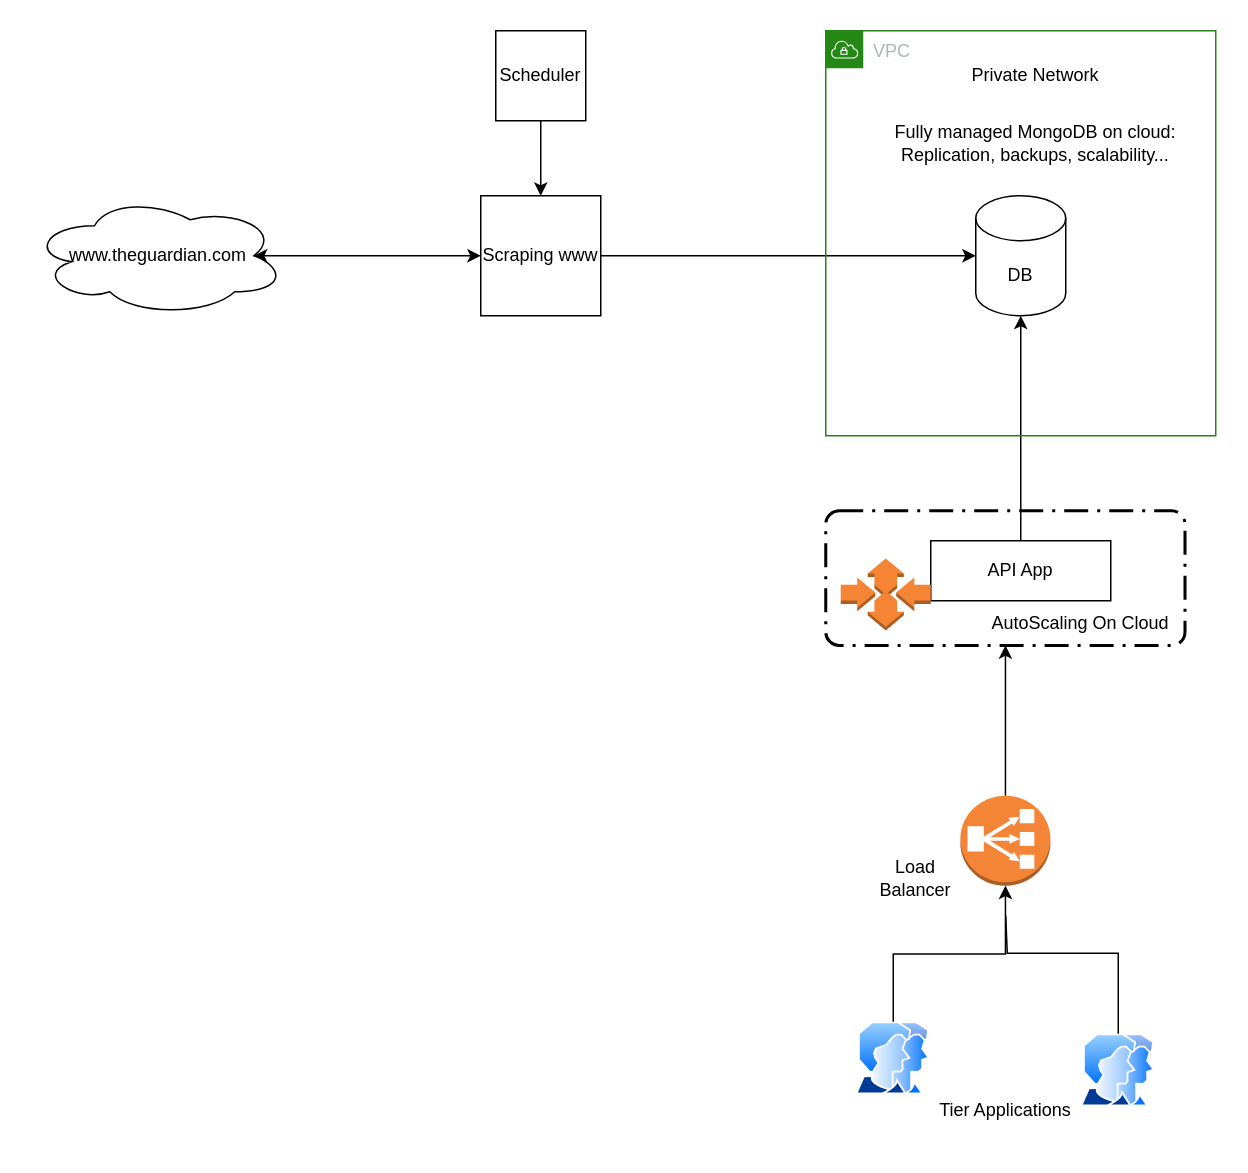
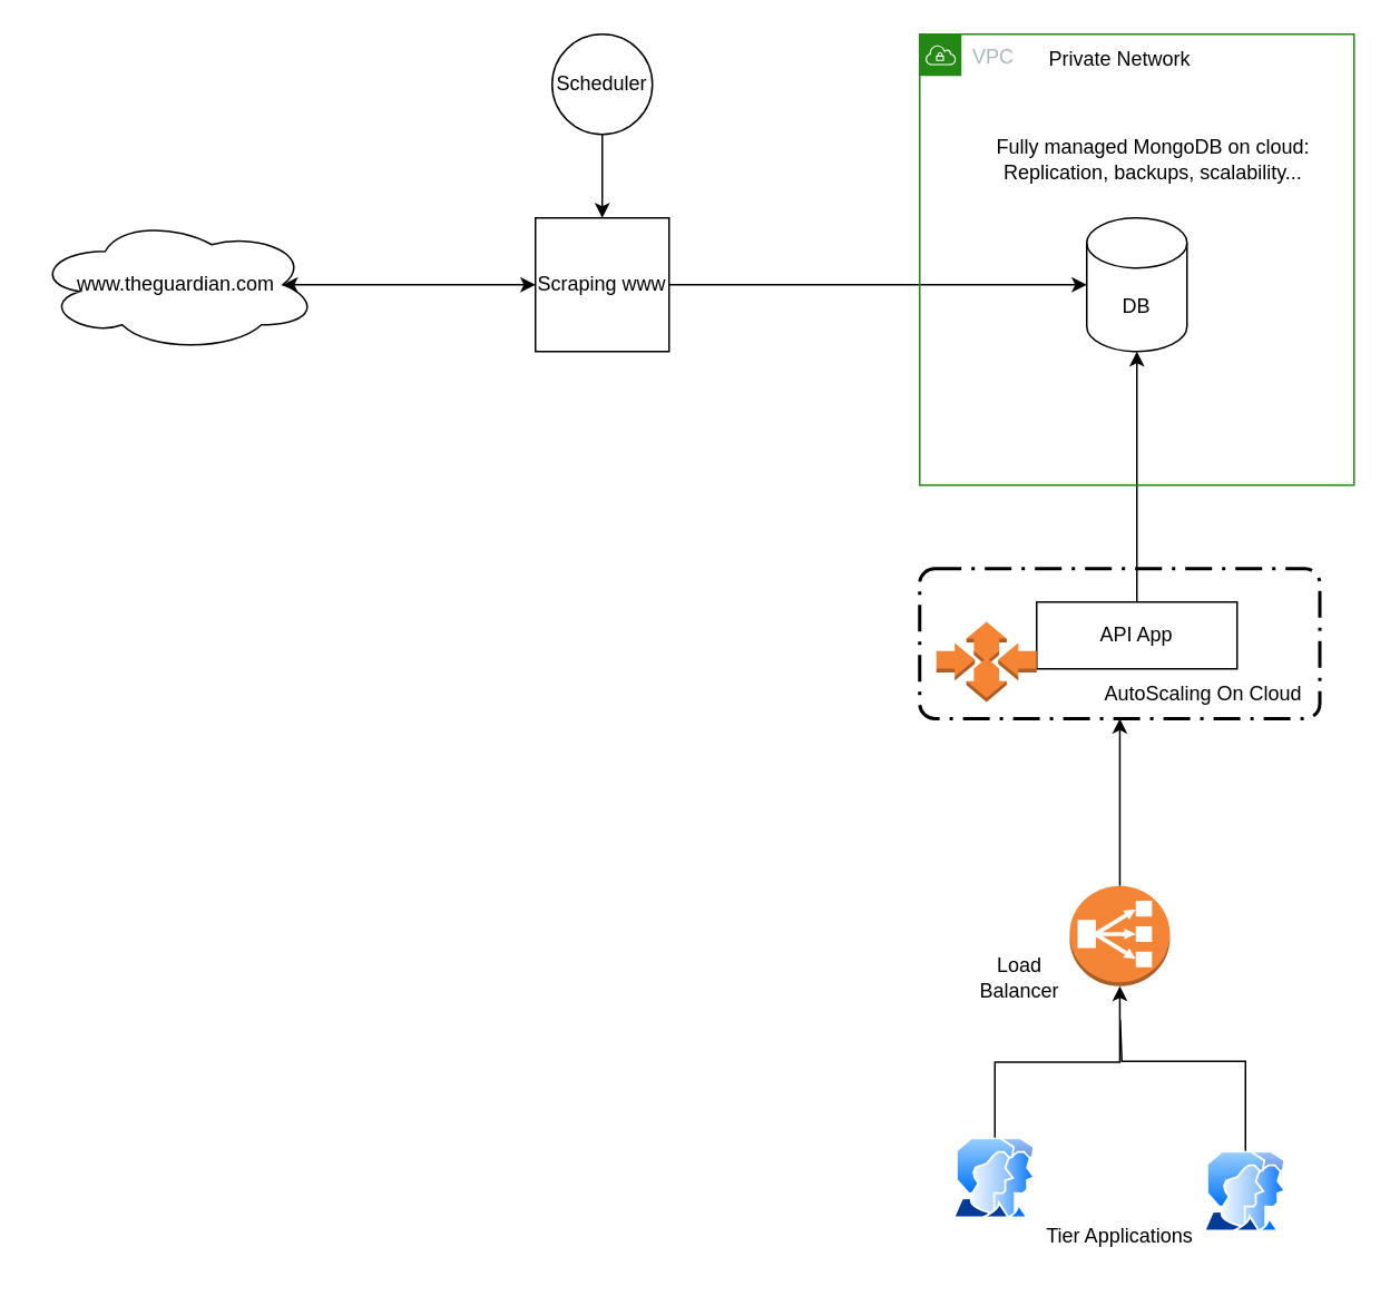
  <mxCell id="0" />
  <mxCell id="1" parent="0" />
  <mxCell id="2" style="edgeStyle=orthogonalEdgeStyle;rounded=0;orthogonalLoop=1;jettySize=auto;html=1;exitX=1;exitY=0.5;exitDx=0;exitDy=0;entryX=0;entryY=0.5;entryDx=0;entryDy=0;entryPerimeter=0;" parent="1" source="3" target="7" edge="1"><mxGeometry relative="1" as="geometry" /></mxCell>
  <mxCell id="3" value="Scraping www" style="whiteSpace=wrap;html=1;aspect=fixed;" parent="1" vertex="1"><mxGeometry x="320" y="130" width="80" height="80" as="geometry" /></mxCell>
  <mxCell id="4" style="edgeStyle=orthogonalEdgeStyle;rounded=0;orthogonalLoop=1;jettySize=auto;html=1;entryX=0;entryY=0.5;entryDx=0;entryDy=0;exitX=0.875;exitY=0.5;exitDx=0;exitDy=0;exitPerimeter=0;startArrow=classic;startFill=1;" parent="1" source="5" target="3" edge="1"><mxGeometry relative="1" as="geometry"><mxPoint x="280" y="60" as="targetPoint" /></mxGeometry></mxCell>
  <mxCell id="5" value="www.theguardian.com" style="ellipse;shape=cloud;whiteSpace=wrap;html=1;" parent="1" vertex="1"><mxGeometry x="20" y="130" width="170" height="80" as="geometry" /></mxCell>
  <mxCell id="6" style="edgeStyle=orthogonalEdgeStyle;rounded=0;orthogonalLoop=1;jettySize=auto;html=1;endArrow=none;endFill=0;startArrow=classic;startFill=1;" parent="1" source="7" target="11" edge="1"><mxGeometry relative="1" as="geometry" /></mxCell>
  <mxCell id="7" value="DB" style="shape=cylinder3;whiteSpace=wrap;html=1;boundedLbl=1;backgroundOutline=1;size=15;" parent="1" vertex="1"><mxGeometry x="650" y="130" width="60" height="80" as="geometry" /></mxCell>
  <mxCell id="8" value="Fully managed MongoDB on cloud:&lt;br&gt;Replication, backups, scalability..." style="text;html=1;strokeColor=none;fillColor=none;align=center;verticalAlign=middle;whiteSpace=wrap;rounded=0;" parent="1" vertex="1"><mxGeometry x="580" y="80" width="220" height="30" as="geometry" /></mxCell>
  <mxCell id="9" style="edgeStyle=orthogonalEdgeStyle;rounded=0;orthogonalLoop=1;jettySize=auto;html=1;entryX=0.5;entryY=0;entryDx=0;entryDy=0;" parent="1" source="10" target="3" edge="1"><mxGeometry relative="1" as="geometry" /></mxCell>
- <mxCell id="10" value="Scheduler" style="whiteSpace=wrap;html=1;aspect=fixed;" parent="1" vertex="1"><mxGeometry x="330" y="20" width="60" height="60" as="geometry" /></mxCell>
+ <mxCell id="10" value="Scheduler" style="ellipse;whiteSpace=wrap;html=1;aspect=fixed;" parent="1" vertex="1"><mxGeometry x="330" y="20" width="60" height="60" as="geometry" /></mxCell>
  <mxCell id="11" value="API App" style="rounded=0;whiteSpace=wrap;html=1;" parent="1" vertex="1"><mxGeometry x="620" y="360" width="120" height="40" as="geometry" /></mxCell>
  <mxCell id="12" value="" style="outlineConnect=0;dashed=0;verticalLabelPosition=bottom;verticalAlign=top;align=center;html=1;shape=mxgraph.aws3.auto_scaling;fillColor=#F58534;gradientColor=none;" parent="1" vertex="1"><mxGeometry x="560" y="371.75" width="60" height="48" as="geometry" /></mxCell>
  <mxCell id="13" value="" style="rounded=1;arcSize=10;dashed=1;fillColor=none;gradientColor=none;dashPattern=8 3 1 3;strokeWidth=2;" parent="1" vertex="1"><mxGeometry x="550" y="340" width="239.5" height="89.75" as="geometry" /></mxCell>
  <mxCell id="14" style="edgeStyle=orthogonalEdgeStyle;rounded=0;orthogonalLoop=1;jettySize=auto;html=1;" parent="1" source="15" target="13" edge="1"><mxGeometry relative="1" as="geometry" /></mxCell>
  <mxCell id="15" value="" style="outlineConnect=0;dashed=0;verticalLabelPosition=bottom;verticalAlign=top;align=center;html=1;shape=mxgraph.aws3.classic_load_balancer;fillColor=#F58536;gradientColor=none;" parent="1" vertex="1"><mxGeometry x="639.75" y="530" width="60" height="60" as="geometry" /></mxCell>
  <mxCell id="16" style="edgeStyle=orthogonalEdgeStyle;rounded=0;orthogonalLoop=1;jettySize=auto;html=1;exitX=0.5;exitY=0;exitDx=0;exitDy=0;" parent="1" source="17" target="15" edge="1"><mxGeometry relative="1" as="geometry" /></mxCell>
  <mxCell id="17" value="" style="image;aspect=fixed;perimeter=ellipsePerimeter;html=1;align=center;shadow=0;dashed=0;spacingTop=3;image=img/lib/active_directory/user_accounts.svg;" parent="1" vertex="1"><mxGeometry x="570" y="681" width="50" height="48.5" as="geometry" /></mxCell>
  <mxCell id="18" style="edgeStyle=orthogonalEdgeStyle;rounded=0;orthogonalLoop=1;jettySize=auto;html=1;exitX=0.5;exitY=0;exitDx=0;exitDy=0;endArrow=none;endFill=0;" parent="1" source="19" edge="1"><mxGeometry relative="1" as="geometry"><mxPoint x="670" y="610" as="targetPoint" /><Array as="points"><mxPoint x="745" y="635" /><mxPoint x="671" y="635" /></Array></mxGeometry></mxCell>
  <mxCell id="19" value="" style="image;aspect=fixed;perimeter=ellipsePerimeter;html=1;align=center;shadow=0;dashed=0;spacingTop=3;image=img/lib/active_directory/user_accounts.svg;" parent="1" vertex="1"><mxGeometry x="720" y="689" width="50" height="48.5" as="geometry" /></mxCell>
  <mxCell id="20" value="Load Balancer" style="text;html=1;strokeColor=none;fillColor=none;align=center;verticalAlign=middle;whiteSpace=wrap;rounded=0;" parent="1" vertex="1"><mxGeometry x="579.75" y="570" width="60" height="30" as="geometry" /></mxCell>
  <mxCell id="21" value="AutoScaling On Cloud" style="text;html=1;strokeColor=none;fillColor=none;align=center;verticalAlign=middle;whiteSpace=wrap;rounded=0;" parent="1" vertex="1"><mxGeometry x="650" y="390" width="140" height="50" as="geometry" /></mxCell>
  <mxCell id="22" value="Tier Applications" style="text;html=1;strokeColor=none;fillColor=none;align=center;verticalAlign=middle;whiteSpace=wrap;rounded=0;" parent="1" vertex="1"><mxGeometry x="589.75" y="720" width="160" height="40" as="geometry" /></mxCell>
  <mxCell id="23" value="VPC" style="points=[[0,0],[0.25,0],[0.5,0],[0.75,0],[1,0],[1,0.25],[1,0.5],[1,0.75],[1,1],[0.75,1],[0.5,1],[0.25,1],[0,1],[0,0.75],[0,0.5],[0,0.25]];outlineConnect=0;gradientColor=none;html=1;whiteSpace=wrap;fontSize=12;fontStyle=0;container=1;pointerEvents=0;collapsible=0;recursiveResize=0;shape=mxgraph.aws4.group;grIcon=mxgraph.aws4.group_vpc;strokeColor=#248814;fillColor=none;verticalAlign=top;align=left;spacingLeft=30;fontColor=#AAB7B8;dashed=0;" parent="1" vertex="1"><mxGeometry x="550" y="20" width="260" height="270" as="geometry" /></mxCell>
- <mxCell id="24" value="Private Network" style="text;html=1;strokeColor=none;fillColor=none;align=center;verticalAlign=middle;whiteSpace=wrap;rounded=0;" parent="23" vertex="1"><mxGeometry x="79.75" y="15" width="120" height="30" as="geometry" /></mxCell>
+ <mxCell id="24" value="Private Network" style="text;html=1;strokeColor=none;fillColor=none;align=center;verticalAlign=middle;whiteSpace=wrap;rounded=0;" parent="23" vertex="1"><mxGeometry x="59.75" width="120" height="30" as="geometry" /></mxCell>
